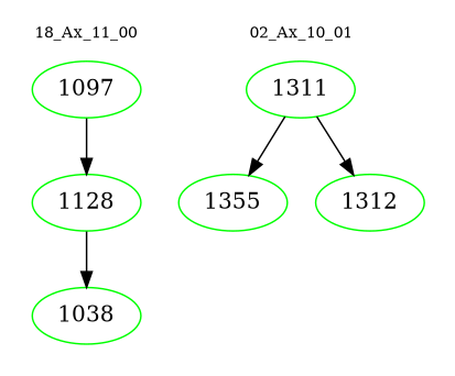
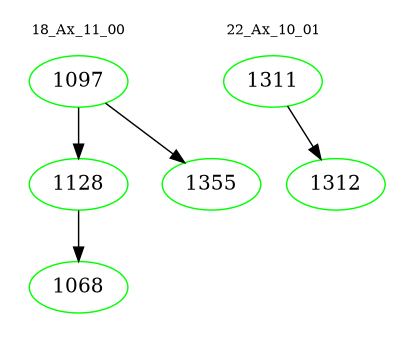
  digraph {
    node [color=green]
    edge [color=black]
    n1 [label=1097]
-   n2 [label=1038]
+   n2 [label=1068]
    n3 [label=1128]
    n4 [label=1311]
    n5 [label=1312]
    n6 [label=1355]
    subgraph cluster_1 {
      color=white
      fontsize=10
      label="18_Ax_11_00"
      n1
      n2
      n3
    }
    subgraph cluster_2 {
      color=white
      fontsize=10
-     label="02_Ax_10_01"
+     label="22_Ax_10_01"
      n4
      n5
      n6
    }
    n1 -> n3
    n3 -> n2
    n4 -> n5
-   n4 -> n6
+   n1 -> n6
  }
